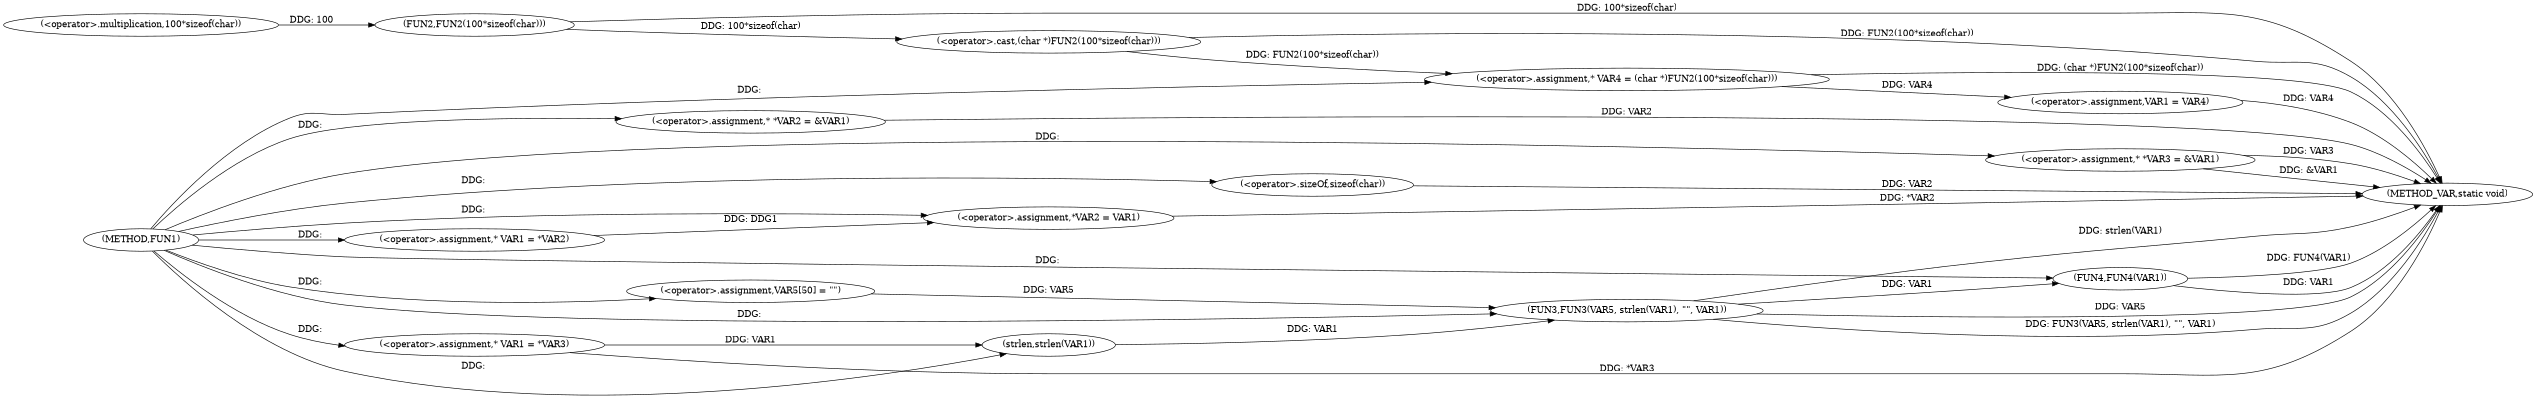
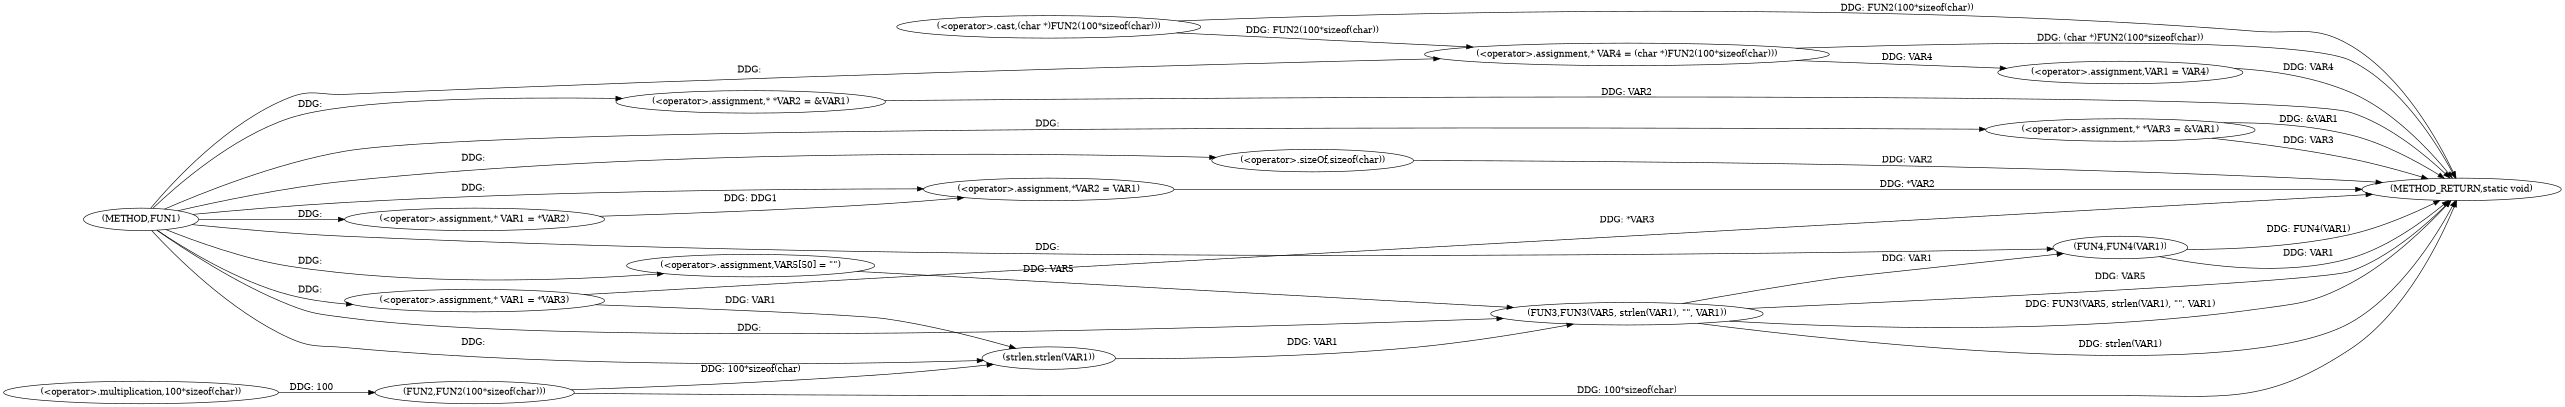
  digraph {
    rankdir=LR
    n1 [label="(METHOD,FUN1)"]
    n2 [label="(<operator>.assignment,* *VAR2 = &VAR1)"]
    n3 [label="(<operator>.assignment,* *VAR3 = &VAR1)"]
    n4 [label="(<operator>.assignment,* VAR4 = (char *)FUN2(100*sizeof(char)))"]
    n5 [label="(<operator>.sizeOf,sizeof(char))"]
    n6 [label="(<operator>.assignment,* VAR1 = *VAR2)"]
    n7 [label="(<operator>.assignment,*VAR2 = VAR1)"]
    n8 [label="(<operator>.assignment,* VAR1 = *VAR3)"]
    n9 [label="(<operator>.assignment,VAR5[50] = \"\")"]
    n10 [label="(FUN3,FUN3(VAR5, strlen(VAR1), \"\", VAR1))"]
    n11 [label="(strlen,strlen(VAR1))"]
    n12 [label="(FUN4,FUN4(VAR1))"]
-   n13 [label="(METHOD_VAR,static void)"]
+   n13 [label="(METHOD_RETURN,static void)"]
    n14 [label="(<operator>.assignment,VAR1 = VAR4)"]
    n15 [label="(<operator>.multiplication,100*sizeof(char))"]
    n16 [label="(FUN2,FUN2(100*sizeof(char)))"]
    n17 [label="(<operator>.cast,(char *)FUN2(100*sizeof(char)))"]
    n1 -> n2 [label="DDG: "]
    n1 -> n3 [label="DDG: "]
    n1 -> n4 [label="DDG: "]
    n1 -> n5 [label="DDG: "]
    n1 -> n6 [label="DDG: "]
    n1 -> n7 [label="DDG: "]
    n1 -> n8 [label="DDG: "]
    n1 -> n9 [label="DDG: "]
    n1 -> n10 [label="DDG: "]
    n1 -> n11 [label="DDG: "]
    n1 -> n12 [label="DDG: "]
    n2 -> n13 [label="DDG: VAR2"]
    n3 -> n13 [label="DDG: VAR3"]
    n3 -> n13 [label="DDG: &VAR1"]
    n4 -> n13 [label="DDG: (char *)FUN2(100*sizeof(char))"]
    n4 -> n14 [label="DDG: VAR4"]
    n5 -> n13 [label="DDG: VAR2"]
    n6 -> n7 [label="DDG: DDG1"]
    n7 -> n13 [label="DDG: *VAR2"]
    n8 -> n11 [label="DDG: VAR1"]
    n8 -> n13 [label="DDG: *VAR3"]
    n9 -> n10 [label="DDG: VAR5"]
    n10 -> n12 [label="DDG: VAR1"]
    n10 -> n13 [label="DDG: strlen(VAR1)"]
    n10 -> n13 [label="DDG: VAR5"]
    n10 -> n13 [label="DDG: FUN3(VAR5, strlen(VAR1), \"\", VAR1)"]
    n11 -> n10 [label="DDG: VAR1"]
    n12 -> n13 [label="DDG: FUN4(VAR1)"]
    n12 -> n13 [label="DDG: VAR1"]
    n14 -> n13 [label="DDG: VAR4"]
    n15 -> n16 [label="DDG: 100"]
    n16 -> n13 [label="DDG: 100*sizeof(char)"]
-   n16 -> n17 [label="DDG: 100*sizeof(char)"]
+   n16 -> n11 [label="DDG: 100*sizeof(char)"]
    n17 -> n4 [label="DDG: FUN2(100*sizeof(char))"]
    n17 -> n13 [label="DDG: FUN2(100*sizeof(char))"]
  }
